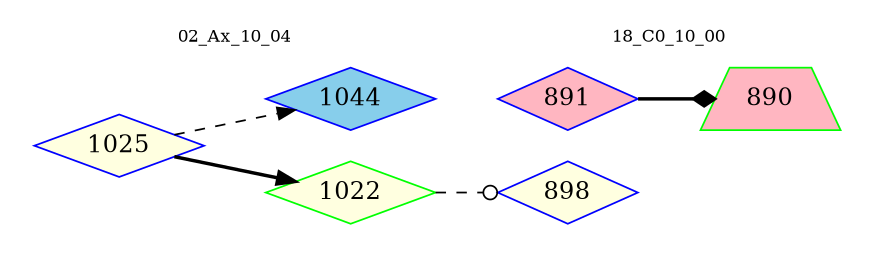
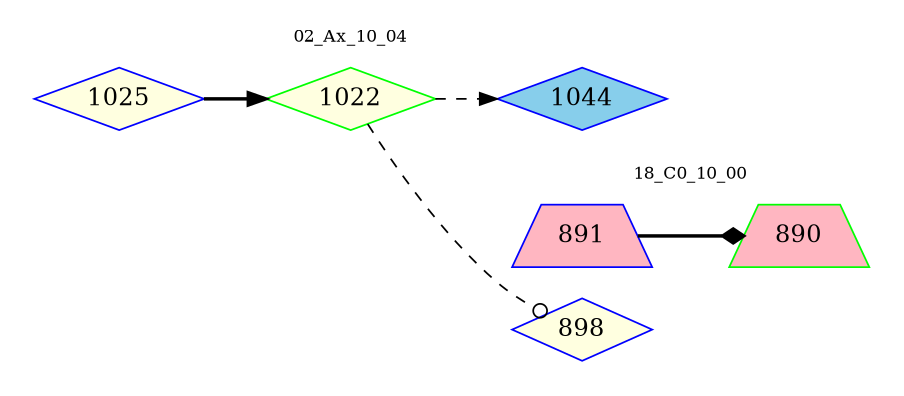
  digraph {
    rankdir=LR
    node [color=blue fillcolor=lightyellow shape=diamond style=filled]
    edge [arrowhead=normal color=black style=bold]
    n1 [label=1025]
    n2 [color=green label=1022]
    n3 [fillcolor=skyblue label=1044]
-   n4 [fillcolor=lightpink label=891]
+   n4 [fillcolor=lightpink label=891 shape=trapezium]
    n5 [color=green fillcolor=lightpink label=890 shape=trapezium]
    n6 [label=898]
    subgraph cluster_1 {
      color=white
      fontsize=10
      label="02_Ax_10_04"
      n1
      n2
      n3
    }
    subgraph cluster_2 {
      color=white
      fontsize=10
      label="18_C0_10_00"
      n4
      n5
      n6
    }
    n1 -> n2
-   n1 -> n3 [style=dashed]
+   n2 -> n3 [style=dashed]
    n2 -> n6 [arrowhead=odot style=dashed]
    n4 -> n5 [arrowhead=diamond]
  }
